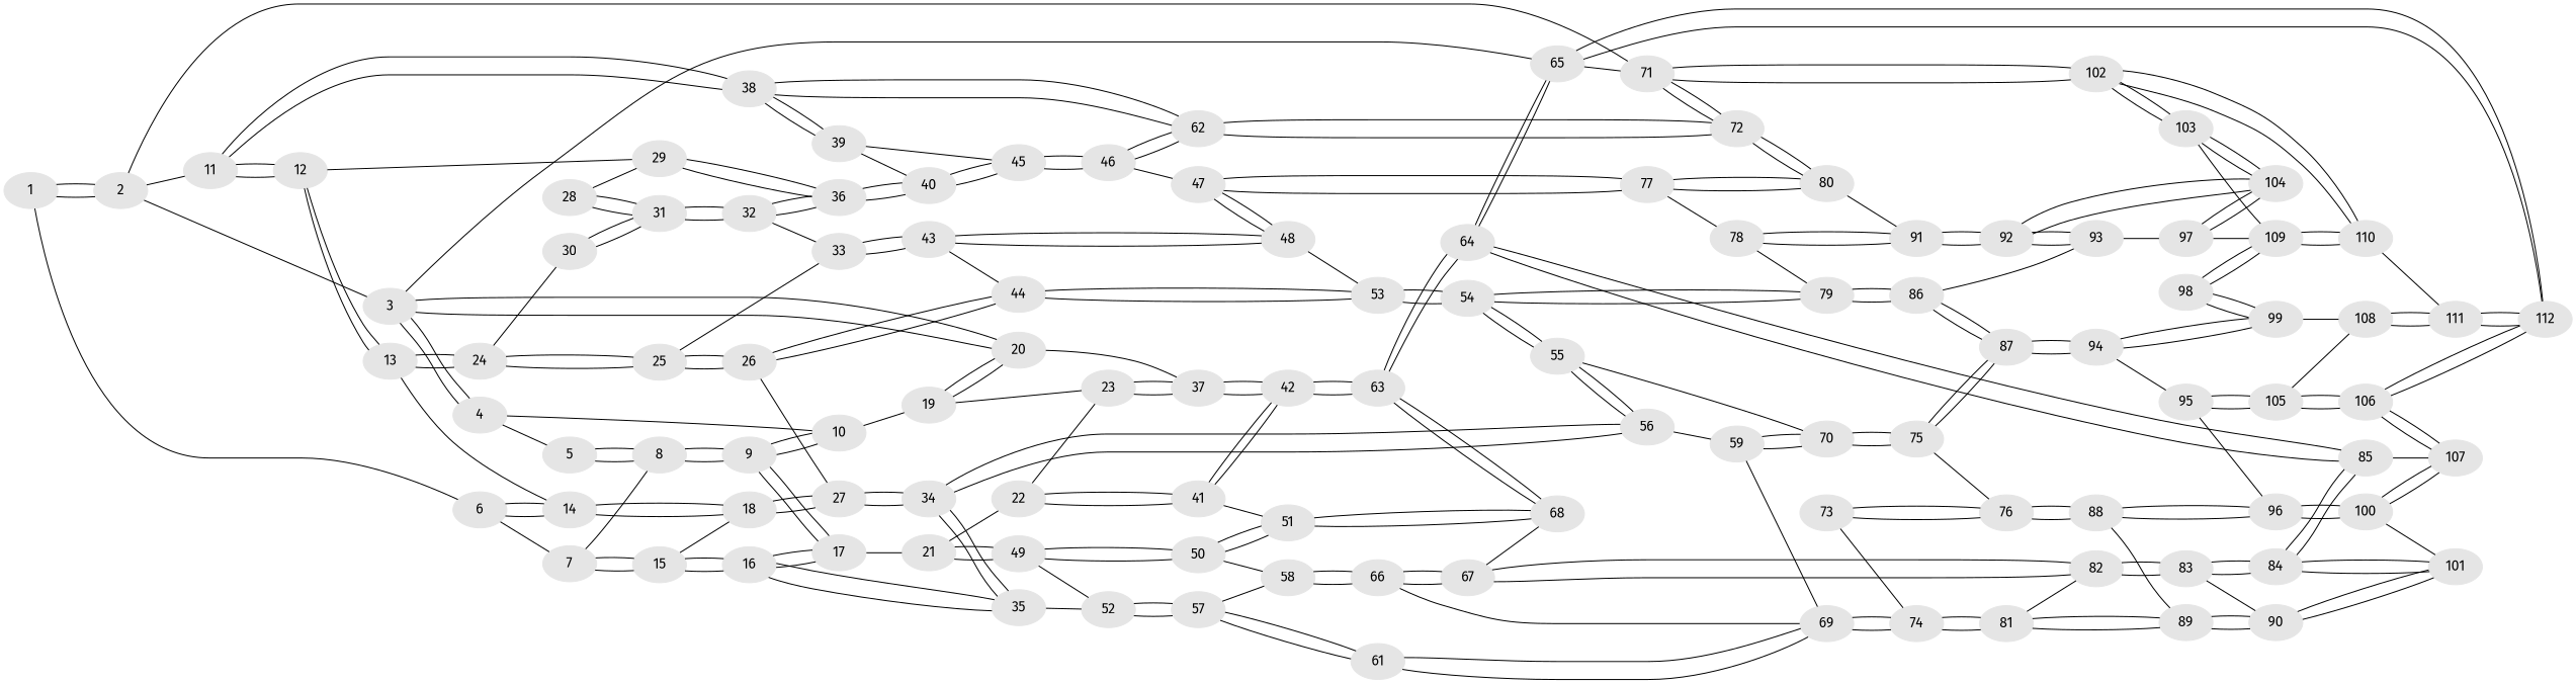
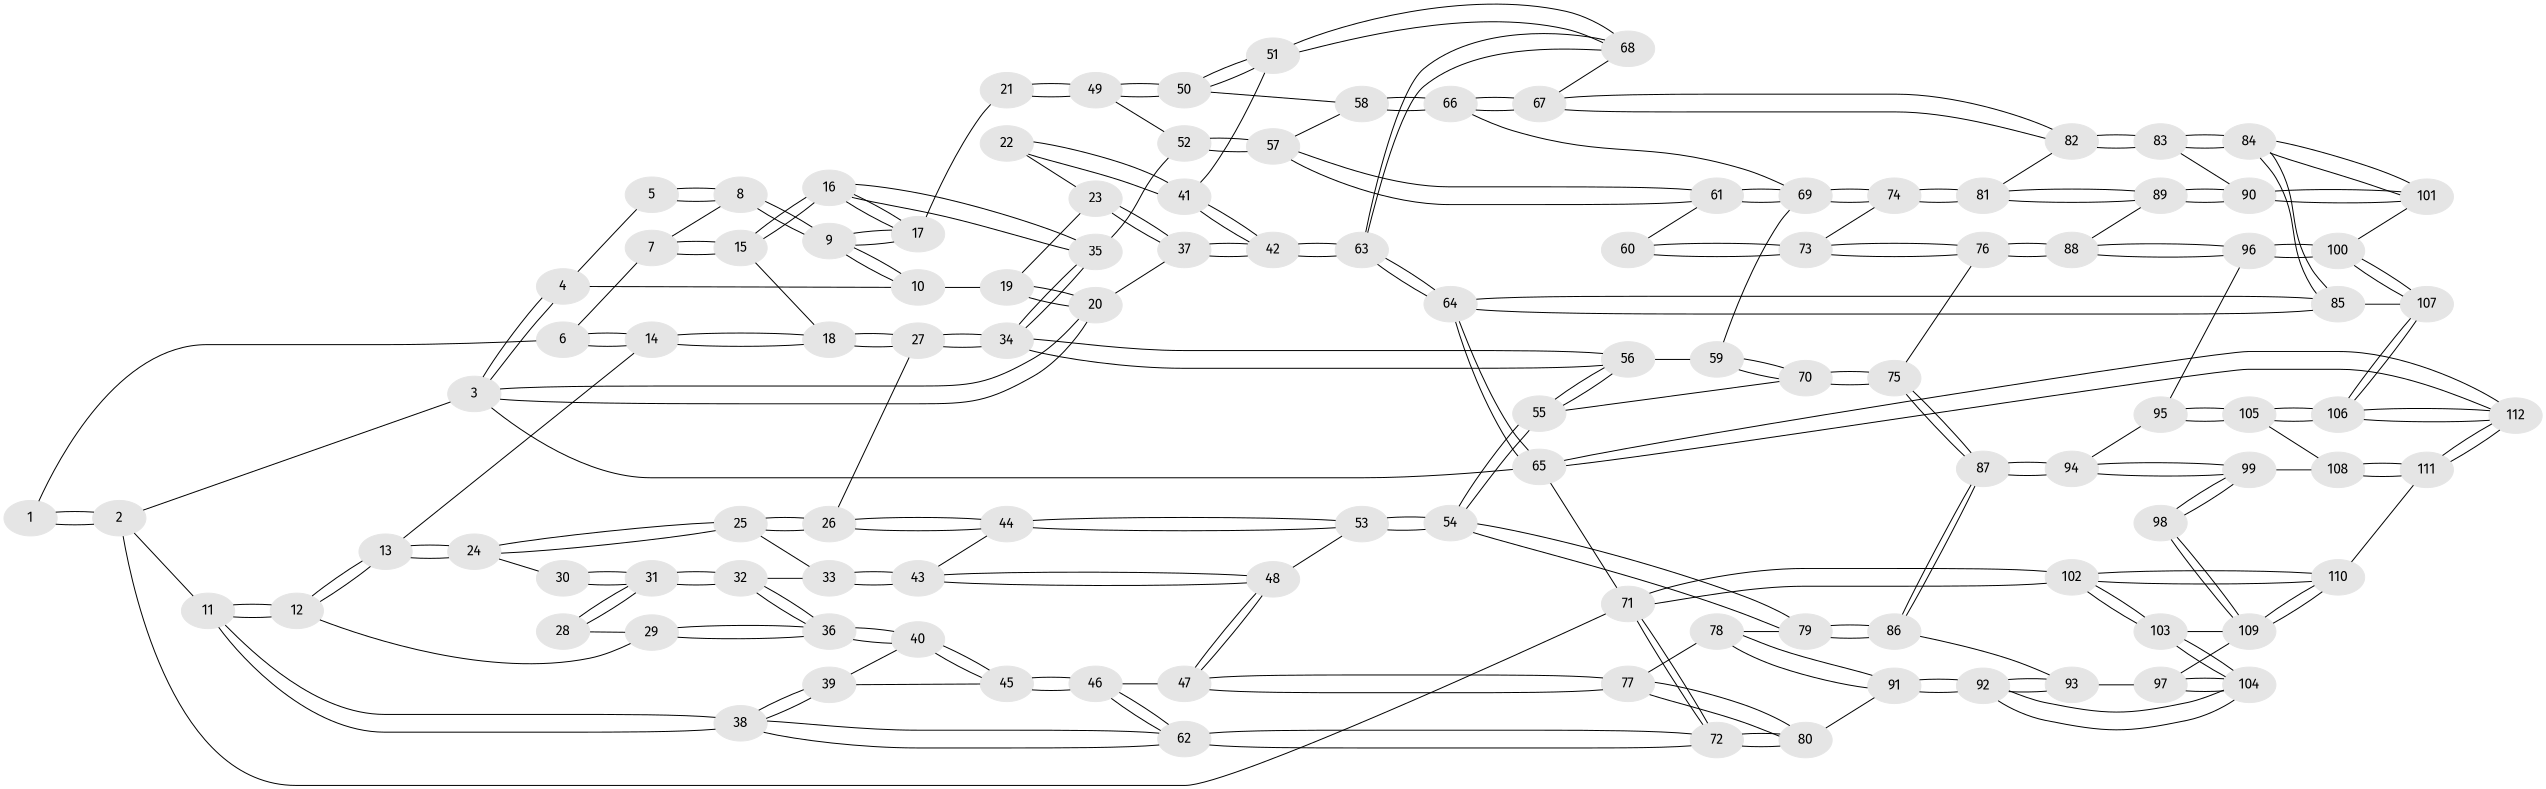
  graph {
    fontname="Fira Sans"
    rankdir=LR
    node [color=gray90 fontname="Fira Sans" style=filled]
    edge [fontname="Fira Sans"]
    1
    2
    6
    3
    11
    71
    7
    14
    4
    20
    65
    12
    38
    72
    102
    5
    10
    37
    112
    8
    19
    9
    15
    18
    16
    17
    21
    23
    13
    29
    39
    62
    24
    36
    25
    30
    27
    35
    52
    22
    49
    34
    42
    41
    50
    51
    26
    33
    31
    44
    43
    53
    56
    28
    32
    40
    48
    59
    57
    45
    63
    46
    68
    64
    54
    47
    77
    80
    78
    58
    66
    61
    55
    79
    70
    86
    75
    69
    67
+   60
    73
    74
    76
    85
    107
    82
    83
    81
    87
    103
    110
    91
    88
    89
    94
    96
    92
    93
    90
    84
    101
    97
    95
    99
    100
    104
    109
    105
    108
    106
    98
    111
    1 -- 2
    1 -- 2
    1 -- 6
    2 -- 3
    2 -- 11
    2 -- 71
    6 -- 7
    6 -- 14
    6 -- 14
    3 -- 4
    3 -- 4
    3 -- 20
    3 -- 20
    3 -- 65
    11 -- 12
    11 -- 12
    11 -- 38
    11 -- 38
    71 -- 72
    71 -- 72
    71 -- 102
    71 -- 102
    7 -- 8
    7 -- 15
    7 -- 15
    14 -- 18
    14 -- 18
    4 -- 5
    4 -- 10
    20 -- 37
    65 -- 71
    65 -- 112
    65 -- 112
    12 -- 13
    12 -- 13
    12 -- 29
    38 -- 39
    38 -- 39
    38 -- 62
    38 -- 62
    72 -- 80
    72 -- 80
    102 -- 103
    102 -- 103
    102 -- 110
    102 -- 110
    5 -- 8
    5 -- 8
    10 -- 19
    37 -- 42
    37 -- 42
    8 -- 9
    8 -- 9
    19 -- 20
    19 -- 20
    19 -- 23
    9 -- 10
    9 -- 10
    9 -- 17
    9 -- 17
    15 -- 18
    15 -- 16
    15 -- 16
    18 -- 27
    18 -- 27
    16 -- 17
    16 -- 17
    16 -- 35
    16 -- 35
    17 -- 21
-   21 -- 22
    21 -- 49
    21 -- 49
    23 -- 37
    23 -- 37
    13 -- 14
    13 -- 24
    13 -- 24
    29 -- 36
    29 -- 36
    39 -- 40
    39 -- 45
    62 -- 72
    62 -- 72
    24 -- 25
    24 -- 25
    24 -- 30
    36 -- 40
    36 -- 40
    25 -- 26
    25 -- 26
    25 -- 33
    30 -- 31
    30 -- 31
    27 -- 34
    27 -- 34
    35 -- 52
    52 -- 57
    52 -- 57
    22 -- 23
    22 -- 41
    22 -- 41
    49 -- 52
    49 -- 50
    49 -- 50
    34 -- 35
    34 -- 35
    34 -- 56
    34 -- 56
    42 -- 63
    42 -- 63
    41 -- 42
    41 -- 42
    41 -- 51
    50 -- 51
    50 -- 51
    50 -- 58
    51 -- 68
    51 -- 68
    26 -- 27
    26 -- 44
    26 -- 44
    33 -- 43
    33 -- 43
    31 -- 32
    31 -- 32
    44 -- 53
    44 -- 53
    43 -- 44
    43 -- 48
    43 -- 48
    53 -- 54
    53 -- 54
    56 -- 59
    28 -- 29
    28 -- 31
    28 -- 31
    32 -- 36
    32 -- 36
    32 -- 33
    40 -- 45
    40 -- 45
    48 -- 53
    59 -- 70
    59 -- 70
    59 -- 69
    57 -- 58
    57 -- 61
    57 -- 61
    45 -- 46
    45 -- 46
    63 -- 68
    63 -- 68
    63 -- 64
    63 -- 64
    46 -- 62
    46 -- 62
    46 -- 47
    64 -- 65
    64 -- 65
    64 -- 85
    64 -- 85
    54 -- 55
    54 -- 55
    54 -- 79
    54 -- 79
    47 -- 48
    47 -- 48
    47 -- 77
    47 -- 77
    77 -- 80
    77 -- 80
    77 -- 78
    80 -- 91
    78 -- 79
    78 -- 91
    78 -- 91
    58 -- 66
    58 -- 66
    66 -- 69
    66 -- 67
    66 -- 67
    61 -- 69
    61 -- 69
    55 -- 56
    55 -- 56
    55 -- 70
    79 -- 86
    79 -- 86
    70 -- 75
    70 -- 75
    86 -- 87
    86 -- 87
    86 -- 93
    75 -- 76
    75 -- 87
    75 -- 87
    69 -- 74
    69 -- 74
    67 -- 68
    67 -- 82
    67 -- 82
+   60 -- 61
+   60 -- 73
+   60 -- 73
    73 -- 74
    73 -- 76
    73 -- 76
    74 -- 81
    74 -- 81
    76 -- 88
    76 -- 88
    85 -- 107
    82 -- 83
    82 -- 83
    83 -- 90
    83 -- 84
    83 -- 84
    81 -- 82
    81 -- 89
    81 -- 89
    87 -- 94
    87 -- 94
    103 -- 104
    103 -- 104
    103 -- 109
    110 -- 111
    91 -- 92
    91 -- 92
    88 -- 89
    88 -- 96
    88 -- 96
    89 -- 90
    89 -- 90
    94 -- 95
    94 -- 99
    94 -- 99
    96 -- 100
    96 -- 100
    92 -- 93
    92 -- 93
    92 -- 104
    92 -- 104
    93 -- 97
    90 -- 101
    90 -- 101
    84 -- 85
    84 -- 85
    84 -- 101
    84 -- 101
    97 -- 104
    97 -- 104
    97 -- 109
    95 -- 96
    95 -- 105
    95 -- 105
    99 -- 108
    100 -- 107
    100 -- 107
    100 -- 101
    109 -- 110
    109 -- 110
    105 -- 108
    105 -- 106
    105 -- 106
    108 -- 111
    108 -- 111
    106 -- 112
    106 -- 112
    106 -- 107
    106 -- 107
    98 -- 99
    98 -- 99
    98 -- 109
    98 -- 109
    111 -- 112
    111 -- 112
  }
